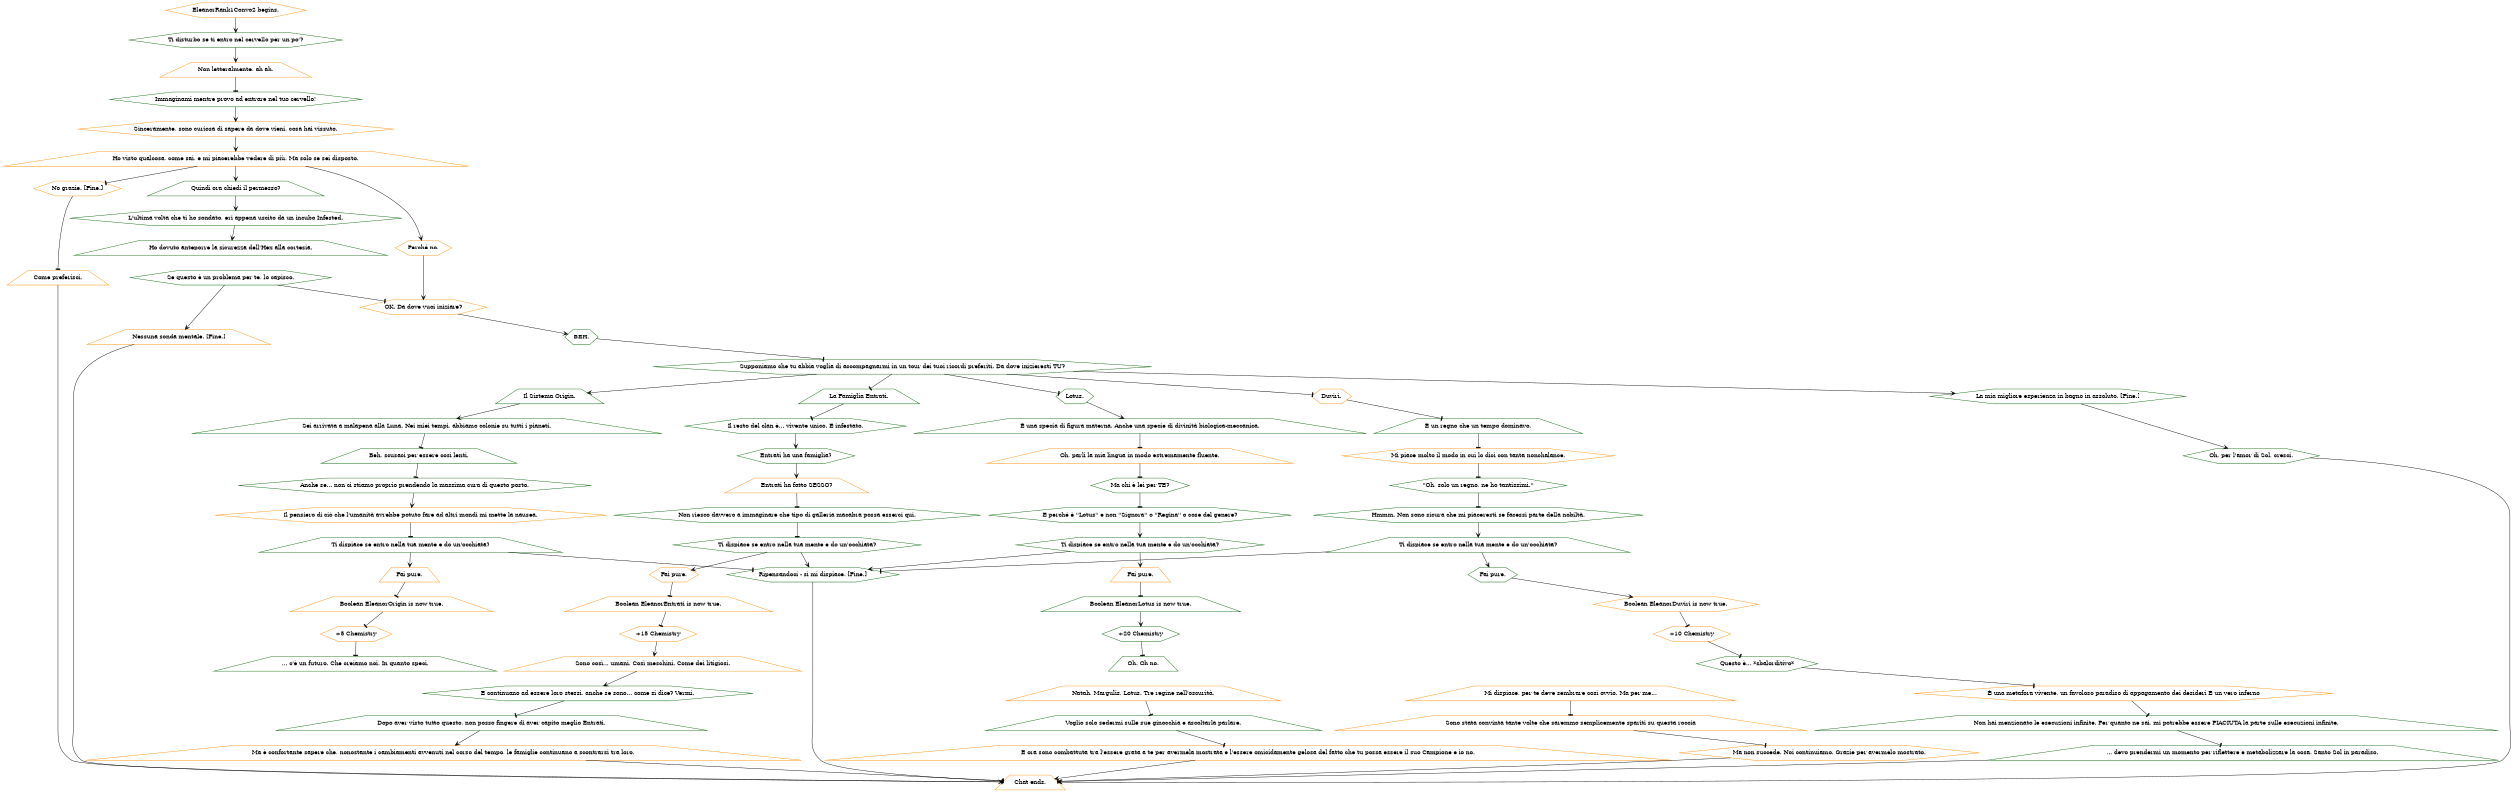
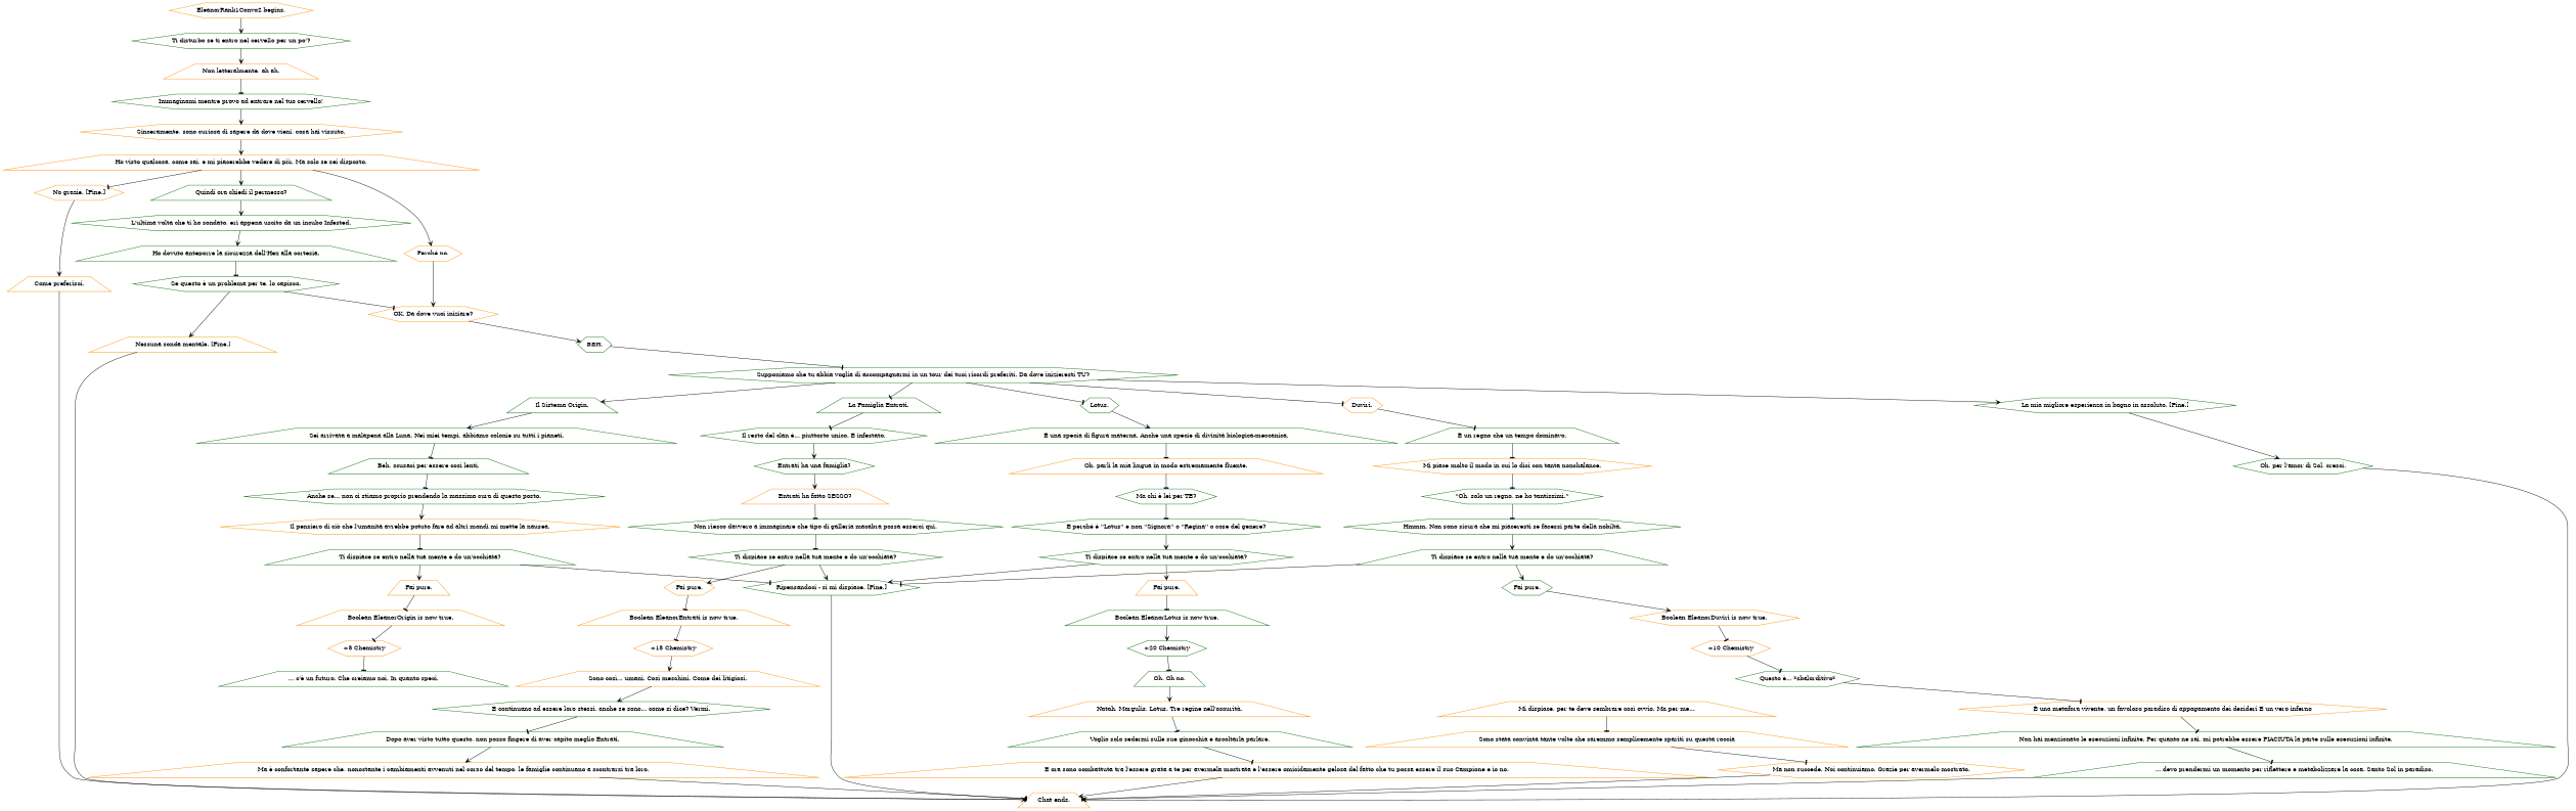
  digraph {
    node [color=darkgreen shape=hexagon]
    edge [arrowhead=tee]
    "EleanorRank1Convo2 begins." [color=darkorange]
    n2 [label="Ti disturbo se ti entro nel cervello per un po'?"]
    n3 [color=darkorange label="Non letteralmente, ah ah." shape=trapezium]
    n4 [label="Immaginami mentre provo ad entrare nel tuo cervello!"]
    n5 [color=darkorange label="Sinceramente, sono curiosa di sapere da dove vieni, cosa hai vissuto."]
    n6 [color=darkorange label="Ho visto qualcosa, come sai, e mi piacerebbe vedere di più. Ma solo se sei disposto." shape=trapezium]
    n7 [color=darkorange label="Perché no."]
    n8 [label="Quindi ora chiedi il permesso?" shape=trapezium]
    n9 [color=darkorange label="No grazie. [Fine.]"]
    n10 [color=darkorange label="OK. Da dove vuoi iniziare?"]
    n11 [label="L'ultima volta che ti ho sondato, eri appena uscito da un incubo Infested."]
    n12 [color=darkorange label="Come preferisci." shape=trapezium]
    n13 [label="BEH."]
    n14 [label="Ho dovuto anteporre la sicurezza dell'Hex alla cortesia." shape=trapezium]
    "Chat ends." [color=darkorange shape=trapezium]
    n16 [label="Supponiamo che tu abbia voglia di accompagnarmi in un tour dei tuoi ricordi preferiti. Da dove inizieresti TU?"]
    n17 [label="Se questo è un problema per te, lo capisco."]
    n18 [color=darkorange label="Duviri."]
    n19 [label="Il Sistema Origin." shape=trapezium]
    n20 [label="La Famiglia Entrati." shape=trapezium]
    n21 [label="Lotus."]
    n22 [label="La mia migliore esperienza in bagno in assoluto. [Fine.]"]
    n23 [color=darkorange label="Nessuna sonda mentale. [Fine.]" shape=trapezium]
    n24 [label="È un regno che un tempo dominavo." shape=trapezium]
    n25 [label="Sei arrivata a malapena alla Luna. Nei miei tempi, abbiamo colonie su tutti i pianeti." shape=trapezium]
-   n26 [label="Il resto del clan è... vivente unico. E infestato."]
+   n26 [label="Il resto del clan è... piuttosto unico. E infestato."]
    n27 [label="È una specia di figura materna. Anche una specie di divinità biologica-meccanica." shape=trapezium]
    n28 [label="Oh, per l'amor di Sol, cresci."]
    n29 [color=darkorange label="Mi piace molto il modo in cui lo dici con tanta nonchalance."]
    n30 [label="Beh, scusaci per essere così lenti." shape=trapezium]
    n31 [label="Entrati ha una famiglia?"]
    n32 [color=darkorange label="Oh, parli la mia lingua in modo estremamente fluente." shape=trapezium]
    n33 [label="''Oh, solo un regno, ne ho tantissimi.''"]
    n34 [label="Anche se... non ci stiamo proprio prendendo la massima cura di questo posto."]
    n35 [color=darkorange label="Entrati ha fatto SESSO?" shape=trapezium]
    n36 [label="Ma chi è lei per TE?"]
    n37 [label="Hmmm. Non sono sicura che mi piaceresti se facessi parte della nobiltà."]
    n38 [color=darkorange label="Il pensiero di ciò che l'umanità avrebbe potuto fare ad altri mondi mi mette la nausea."]
    n39 [label="Non riesco davvero a immaginare che tipo di galleria macabra possa esserci qui."]
    n40 [label="E perché è ''Lotus'' e non ''Signora'' o ''Regina'' o cose del genere?"]
    n41 [label="Ti dispiace se entro nella tua mente e do un'occhiata?" shape=trapezium]
    n42 [label="Ti dispiace se entro nella tua mente e do un'occhiata?" shape=trapezium]
    n43 [label="Ti dispiace se entro nella tua mente e do un'occhiata?"]
    n44 [label="Ti dispiace se entro nella tua mente e do un'occhiata?"]
    n45 [label="Fai pure."]
    n46 [label="Ripensandoci - sì mi dispiace. [Fine.]"]
    n47 [color=darkorange label="Fai pure." shape=trapezium]
    n48 [color=darkorange label="Fai pure."]
    n49 [color=darkorange label="Fai pure." shape=trapezium]
    n50 [color=darkorange label="Boolean EleanorDuviri is now true."]
    n51 [color=darkorange label="Boolean EleanorOrigin is now true." shape=trapezium]
    n52 [color=darkorange label="Boolean EleanorEntrati is now true." shape=trapezium]
    n53 [label="Boolean EleanorLotus is now true." shape=trapezium]
    n54 [color=darkorange label="+10 Chemistry"]
    n55 [color=darkorange label="+5 Chemistry"]
    n56 [color=darkorange label="+15 Chemistry"]
    n57 [label="+20 Chemistry"]
    n58 [label="Questo è... *sbalorditivo*"]
    n59 [label="... c'è un futuro. Che creiamo noi. In quanto speci." shape=trapezium]
    n60 [color=darkorange label="Sono così... umani. Così meschini. Come dei litigiosi." shape=trapezium]
    n61 [label="Oh. Oh no." shape=trapezium]
    n62 [color=darkorange label="È una metafora vivente, un favoloso paradiso di appagamento dei desideri E un vero inferno"]
    n63 [label="E continuano ad essere loro stessi, anche se sono... come si dice? Vermi."]
    n64 [color=darkorange label="Natah, Margulis, Lotus. Tre regine nell'oscurità." shape=trapezium]
    n65 [label="Non hai menzionato le esecuzioni infinite. Per quanto ne sai, mi potrebbe essere PIACIUTA la parte sulle esecuzioni infinite." shape=trapezium]
    n66 [color=darkorange label="Mi dispiace, per te deve sembrare così ovvio. Ma per me..." shape=trapezium]
    n67 [color=darkorange label="Sono stata convinta tante volte che saremmo semplicemente spariti su questa roccia" shape=trapezium]
    n68 [label="Dopo aver visto tutto questo, non posso fingere di aver capito meglio Entrati." shape=trapezium]
    n69 [label="Voglio solo sedermi sulle sue ginocchia e ascoltarla parlare." shape=trapezium]
    n70 [label="... devo prendermi un momento per riflettere e metabolizzare la cosa. Santo Sol in paradiso." shape=trapezium]
    n71 [color=darkorange label="Ma non succede. Noi continuiamo. Grazie per avermelo mostrato."]
    n72 [color=darkorange label="Ma è confortante sapere che, nonostante i cambiamenti avvenuti nel corso del tempo, le famiglie continuano a scontrarsi tra loro." shape=trapezium]
    n73 [color=darkorange label="E ora sono combattuta tra l'essere grata a te per avermela mostrata e l'essere omicidamente gelosa del fatto che tu possa essere il suo Campione e io no." shape=trapezium]
    "EleanorRank1Convo2 begins." -> n2 [arrowhead=vee]
    n2 -> n3 [arrowhead=vee]
    n3 -> n4
    n4 -> n5 [arrowhead=vee]
    n5 -> n6 [arrowhead=vee]
    n6 -> n7 [arrowhead=vee]
    n6 -> n8 [arrowhead=vee]
    n6 -> n9
    n7 -> n10 [arrowhead=vee]
    n8 -> n11 [arrowhead=vee]
-   n9 -> n12
+   n9 -> n12 [arrowhead=vee]
    n10 -> n13 [arrowhead=vee]
    n11 -> n14 [arrowhead=vee]
    n12 -> "Chat ends." [arrowhead=vee]
    n13 -> n16
+   n14 -> n17
    n16 -> n18
    n16 -> n19 [arrowhead=vee]
    n16 -> n20
    n16 -> n21
    n16 -> n22 [arrowhead=vee]
    n17 -> n10
    n17 -> n23 [arrowhead=vee]
    n18 -> n24
    n19 -> n25 [arrowhead=vee]
    n20 -> n26
    n21 -> n27 [arrowhead=vee]
    n22 -> n28 [arrowhead=vee]
    n23 -> "Chat ends."
    n24 -> n29
    n25 -> n30
    n26 -> n31 [arrowhead=vee]
    n27 -> n32
    n28 -> "Chat ends." [arrowhead=vee]
    n29 -> n33
    n30 -> n34
    n31 -> n35 [arrowhead=vee]
    n32 -> n36
    n33 -> n37
    n34 -> n38 [arrowhead=vee]
    n35 -> n39
    n36 -> n40
    n37 -> n41 [arrowhead=vee]
    n38 -> n42
    n39 -> n43
    n40 -> n44 [arrowhead=vee]
    n41 -> n45 [arrowhead=vee]
    n41 -> n46
    n42 -> n46
    n42 -> n47 [arrowhead=vee]
    n43 -> n46 [arrowhead=vee]
    n43 -> n48 [arrowhead=vee]
    n44 -> n46 [arrowhead=vee]
    n44 -> n49 [arrowhead=vee]
    n45 -> n50 [arrowhead=vee]
    n46 -> "Chat ends."
    n47 -> n51
    n48 -> n52
    n49 -> n53
    n50 -> n54
    n51 -> n55
    n52 -> n56
    n53 -> n57 [arrowhead=vee]
    n54 -> n58
    n55 -> n59
    n56 -> n60 [arrowhead=vee]
    n57 -> n61
    n58 -> n62
    n60 -> n63 [arrowhead=vee]
+   n61 -> n64 [arrowhead=vee]
    n62 -> n65
    n63 -> n68
    n64 -> n69
    n65 -> n70
    n66 -> n67
    n67 -> n71
    n68 -> n72 [arrowhead=vee]
    n69 -> n73
    n70 -> "Chat ends." [arrowhead=vee]
    n71 -> "Chat ends."
    n72 -> "Chat ends."
    n73 -> "Chat ends." [arrowhead=vee]
  }
